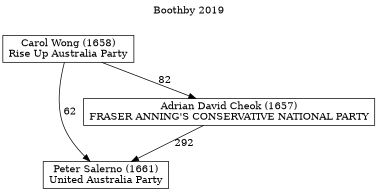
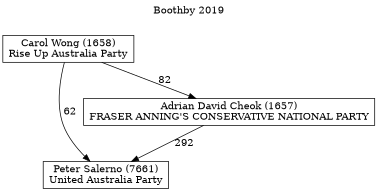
  digraph {
    label="Boothby 2019"
    labelloc=t
    mclimit=2
    node [shape=box]
-   n1 [label="Peter Salerno (1661)\nUnited Australia Party"]
+   n1 [label="Peter Salerno (7661)\nUnited Australia Party"]
    n2 [label="Adrian David Cheok (1657)\nFRASER ANNING'S CONSERVATIVE NATIONAL PARTY"]
    n3 [label="Carol Wong (1658)\nRise Up Australia Party"]
    n2 -> n1 [label=292]
    n3 -> n1 [label=62]
    n3 -> n2 [label=82]
  }
